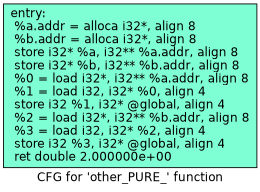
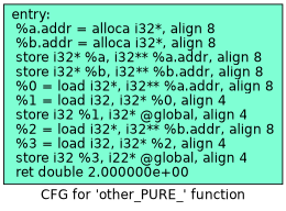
  digraph {
    label="CFG for 'other_PURE_' function"
    fontname="DejaVu Sans"
-   n1 [label="{entry:\l  %a.addr = alloca i32*, align 8\l  %b.addr = alloca i32*, align 8\l  store i32* %a, i32** %a.addr, align 8\l  store i32* %b, i32** %b.addr, align 8\l  %0 = load i32*, i32** %a.addr, align 8\l  %1 = load i32, i32* %0, align 4\l  store i32 %1, i32* @global, align 4\l  %2 = load i32*, i32** %b.addr, align 8\l  %3 = load i32, i32* %2, align 4\l  store i32 %3, i32* @global, align 4\l  ret double 2.000000e+00\l}" shape=record style=filled fillcolor=aquamarine fontname="DejaVu Sans"]
+   n1 [label="{entry:\l  %a.addr = alloca i32*, align 8\l  %b.addr = alloca i32*, align 8\l  store i32* %a, i32** %a.addr, align 8\l  store i32* %b, i32** %b.addr, align 8\l  %0 = load i32*, i32** %a.addr, align 8\l  %1 = load i32, i32* %0, align 4\l  store i32 %1, i32* @global, align 4\l  %2 = load i32*, i32** %b.addr, align 8\l  %3 = load i32, i32* %2, align 4\l  store i32 %3, i22* @global, align 4\l  ret double 2.000000e+00\l}" shape=record style=filled fillcolor=aquamarine fontname="DejaVu Sans"]
  }
